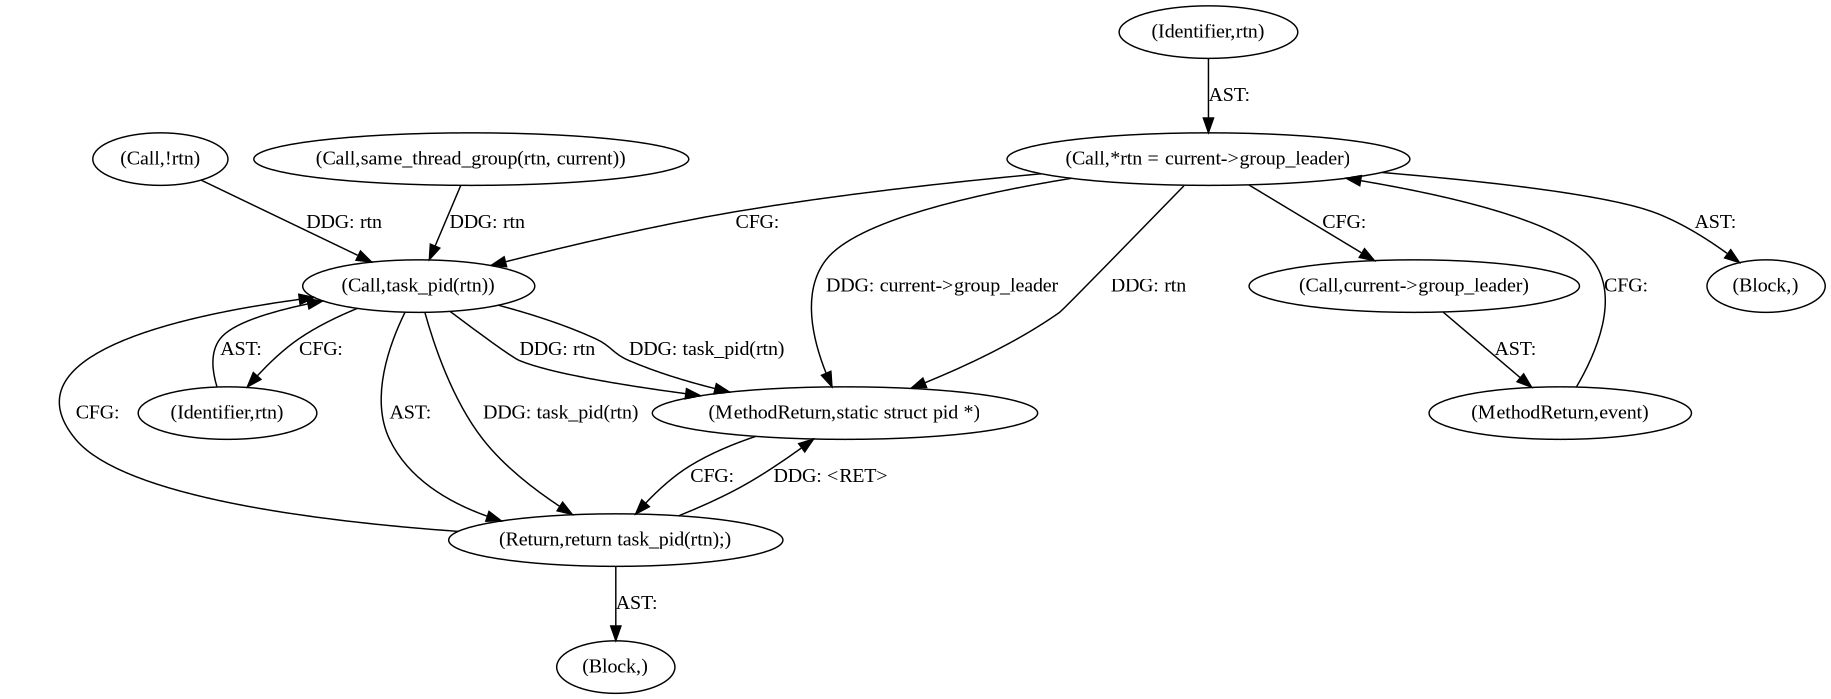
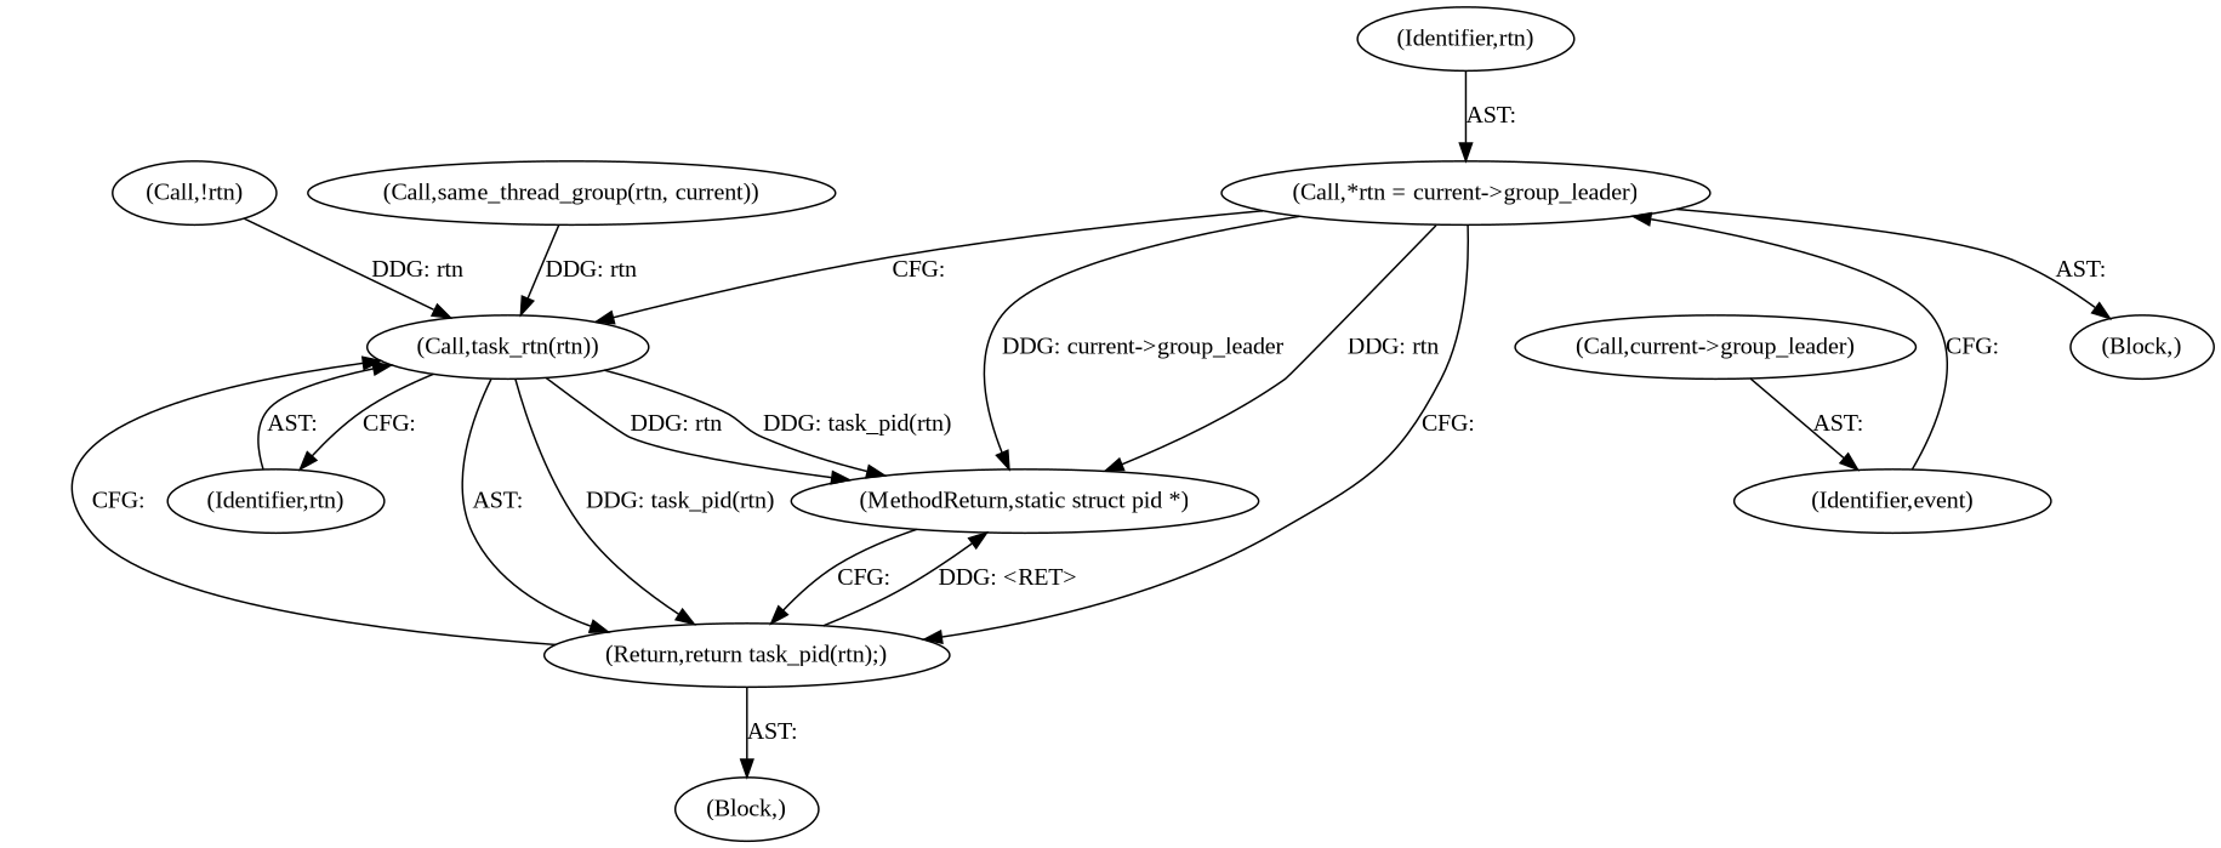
  digraph {
    fontname="Liberation Serif"
    node [fontname="Liberation Serif"]
    edge [fontname="Liberation Serif"]
    n1 [label="(Call,*rtn = current->group_leader)"]
-   n2 [label="(Call,task_pid(rtn))"]
+   n2 [label="(Call,task_rtn(rtn))"]
    n3 [label="(Block,)"]
    n4 [label="(MethodReturn,static struct pid *)"]
    n5 [label="(Call,current->group_leader)"]
    n6 [label="(Return,return task_pid(rtn);)"]
    n7 [label="(Identifier,rtn)"]
-   n8 [label="(MethodReturn,event)"]
+   n8 [label="(Identifier,event)"]
    n9 [label="(Block,)"]
    n10 [label="(Call,!rtn)"]
    n11 [label="(Call,same_thread_group(rtn, current))"]
    n12 [label="(Identifier,rtn)"]
    n1 -> n2 [label="CFG: "]
    n1 -> n3 [label="AST: "]
    n1 -> n4 [label="DDG: current->group_leader"]
    n1 -> n4 [label="DDG: rtn"]
-   n1 -> n5 [label="CFG: "]
+   n1 -> n6 [label="CFG: "]
    n2 -> n4 [label="DDG: rtn"]
    n2 -> n4 [label="DDG: task_pid(rtn)"]
    n2 -> n6 [label="AST: "]
    n2 -> n6 [label="DDG: task_pid(rtn)"]
    n2 -> n7 [label="CFG: "]
    n4 -> n6 [label="CFG: "]
    n5 -> n8 [label="AST: "]
    n6 -> n2 [label="CFG: "]
    n6 -> n4 [label="DDG: <RET>"]
    n6 -> n9 [label="AST: "]
    n7 -> n2 [label="AST: "]
    n8 -> n1 [label="CFG: "]
    n10 -> n2 [label="DDG: rtn"]
    n11 -> n2 [label="DDG: rtn"]
    n12 -> n1 [label="AST: "]
  }
